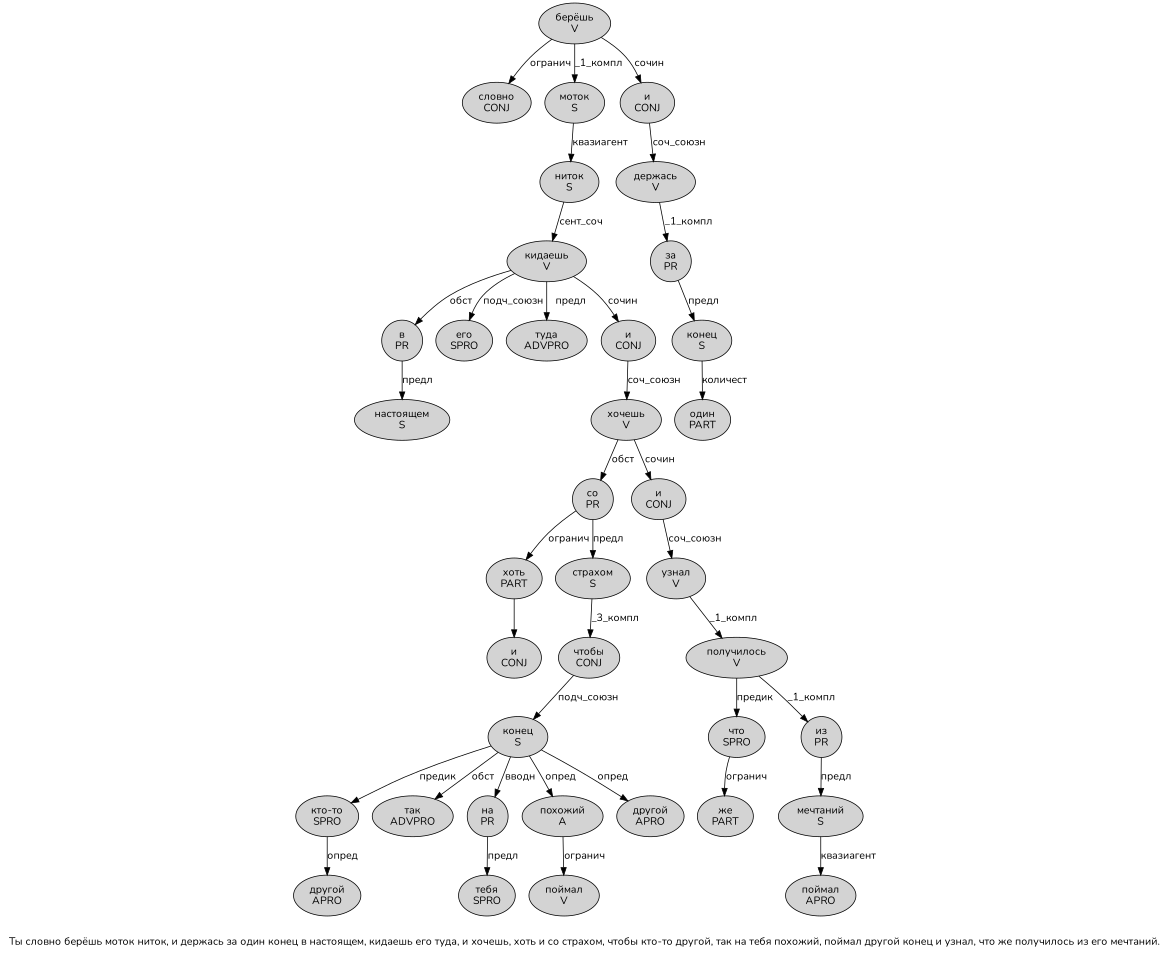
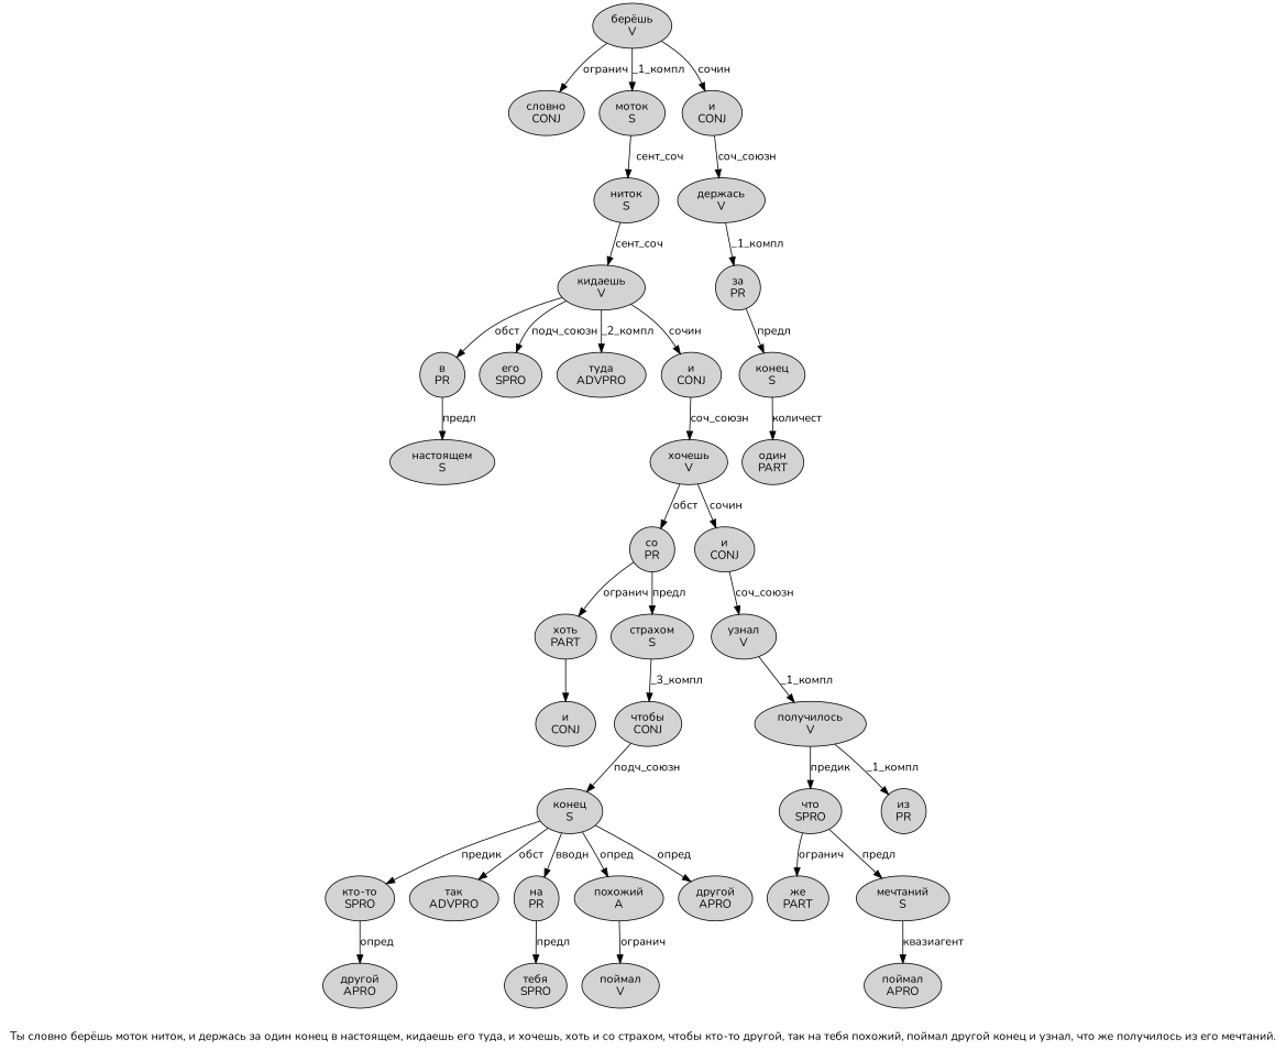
  digraph {
    fontname=Nunito
    label="Ты словно берёшь моток ниток, и держась за один конец в настоящем, кидаешь его туда, и хочешь, хоть и со страхом, чтобы кто-то другой, так на тебя похожий, поймал другой конец и узнал, что же получилось из его мечтаний."
    node [fillcolor=lightgray fontname=Nunito penwidth=1 shape=ellipse style=filled]
    edge [fontname=Nunito]
    n1 [label="словно\nCONJ"]
    n2 [label="берёшь\nV"]
    n3 [label="моток\nS"]
    n4 [label="и\nCONJ"]
    n5 [label="ниток\nS"]
    n6 [label="держась\nV"]
    n7 [label="кидаешь\nV"]
    n8 [label="в\nPR"]
    n9 [label="его\nSPRO"]
    n10 [label="туда\nADVPRO"]
    n11 [label="и\nCONJ"]
    n12 [label="за\nPR"]
    n13 [label="конец\nS"]
    n14 [label="один\nPART"]
    n15 [label="настоящем\nS"]
    n16 [label="хочешь\nV"]
    n17 [label="со\nPR"]
    n18 [label="и\nCONJ"]
    n19 [label="хоть\nPART"]
    n20 [label="страхом\nS"]
    n21 [label="узнал\nV"]
    n22 [label="и\nCONJ"]
    n23 [label="чтобы\nCONJ"]
    n24 [label="конец\nS"]
    n25 [label="кто-то\nSPRO"]
    n26 [label="так\nADVPRO"]
    n27 [label="на\nPR"]
    n28 [label="похожий\nA"]
    n29 [label="другой\nAPRO"]
    n30 [label="другой\nAPRO"]
    n31 [label="тебя\nSPRO"]
    n32 [label="поймал\nV"]
    n33 [label="получилось\nV"]
    n34 [label="что\nSPRO"]
    n35 [label="из\nPR"]
    n36 [label="же\nPART"]
    n37 [label="мечтаний\nS"]
    n38 [label="поймал\nAPRO"]
    n2 -> n1 [label="огранич"]
    n2 -> n3 [label="_1_компл"]
    n2 -> n4 [label="сочин"]
-   n3 -> n5 [label="квазиагент"]
+   n3 -> n5 [label="сент_соч"]
    n4 -> n6 [label="соч_союзн"]
    n5 -> n7 [label="сент_соч"]
    n6 -> n12 [label="_1_компл"]
    n7 -> n8 [label="обст"]
    n7 -> n9 [label="подч_союзн"]
-   n7 -> n10 [label="предл"]
+   n7 -> n10 [label="_2_компл"]
    n7 -> n11 [label="сочин"]
    n8 -> n15 [label="предл"]
    n11 -> n16 [label="соч_союзн"]
    n12 -> n13 [label="предл"]
    n13 -> n14 [label="количест"]
    n16 -> n17 [label="обст"]
    n16 -> n18 [label="сочин"]
    n17 -> n19 [label="огранич"]
    n17 -> n20 [label="предл"]
    n18 -> n21 [label="соч_союзн"]
    n19 -> n22
    n20 -> n23 [label="_3_компл"]
    n21 -> n33 [label="_1_компл"]
    n23 -> n24 [label="подч_союзн"]
    n24 -> n25 [label="предик"]
    n24 -> n26 [label="обст"]
    n24 -> n27 [label="вводн"]
    n24 -> n28 [label="опред"]
    n24 -> n29 [label="опред"]
    n25 -> n30 [label="опред"]
    n27 -> n31 [label="предл"]
    n28 -> n32 [label="огранич"]
    n33 -> n34 [label="предик"]
    n33 -> n35 [label="_1_компл"]
    n34 -> n36 [label="огранич"]
-   n35 -> n37 [label="предл"]
+   n34 -> n37 [label="предл"]
    n37 -> n38 [label="квазиагент"]
  }
